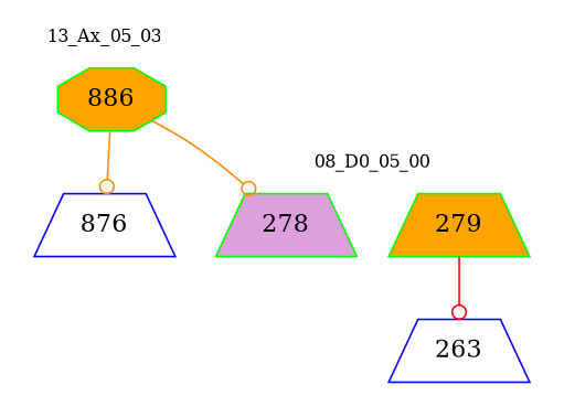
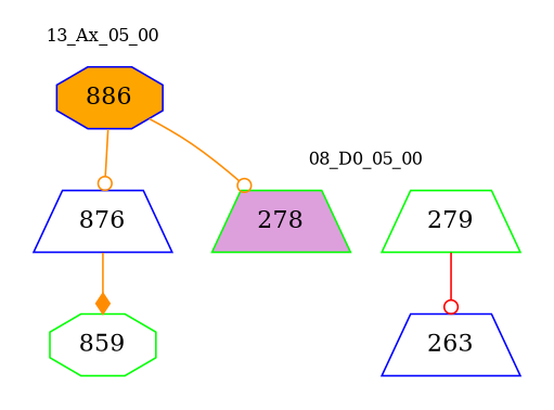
  digraph {
    node [color=green fillcolor=white shape=trapezium style=filled]
    edge [arrowhead=odot color=darkorange]
-   n1 [fillcolor=orange label=886 shape=octagon]
+   n1 [color=blue fillcolor=orange label=886 shape=octagon]
    n2 [color=blue label=876]
-   n4 [fillcolor=orange label=279]
+   n3 [label=859 shape=octagon]
+   n4 [label=279]
    n5 [color=blue label=263]
    n6 [fillcolor=plum label=278]
    subgraph cluster_1 {
      color=white
      fontsize=10
-     label="13_Ax_05_03"
+     label="13_Ax_05_00"
      n1
      n2
+     n3
    }
    subgraph cluster_2 {
      color=white
      fontsize=10
      label="08_D0_05_00"
      n4
      n5
      n6
    }
    n1 -> n2
    n1 -> n6
+   n2 -> n3 [arrowhead=diamond]
    n4 -> n5 [color=red]
  }
